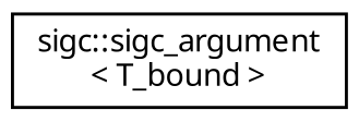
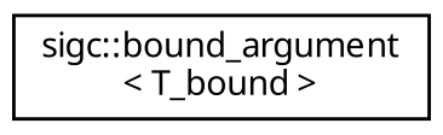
  digraph {
    rankdir=LR
-   n1 [color=black fillcolor=white fontname=Sans fontsize=10 height=0.2 label="sigc::sigc_argument\l\< T_bound \>" shape=record style=filled width=0.4]
+   n1 [color=black fillcolor=white fontname=Sans fontsize=10 height=0.2 label="sigc::bound_argument\l\< T_bound \>" shape=record style=filled width=0.4]
  }
